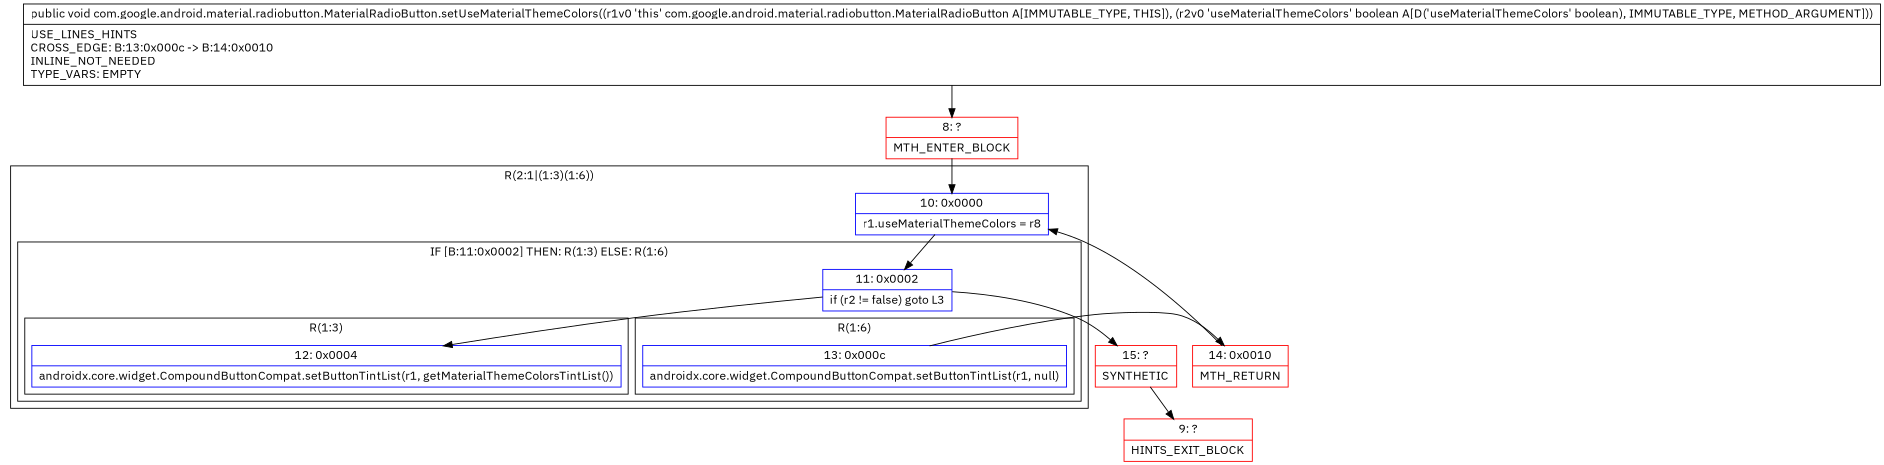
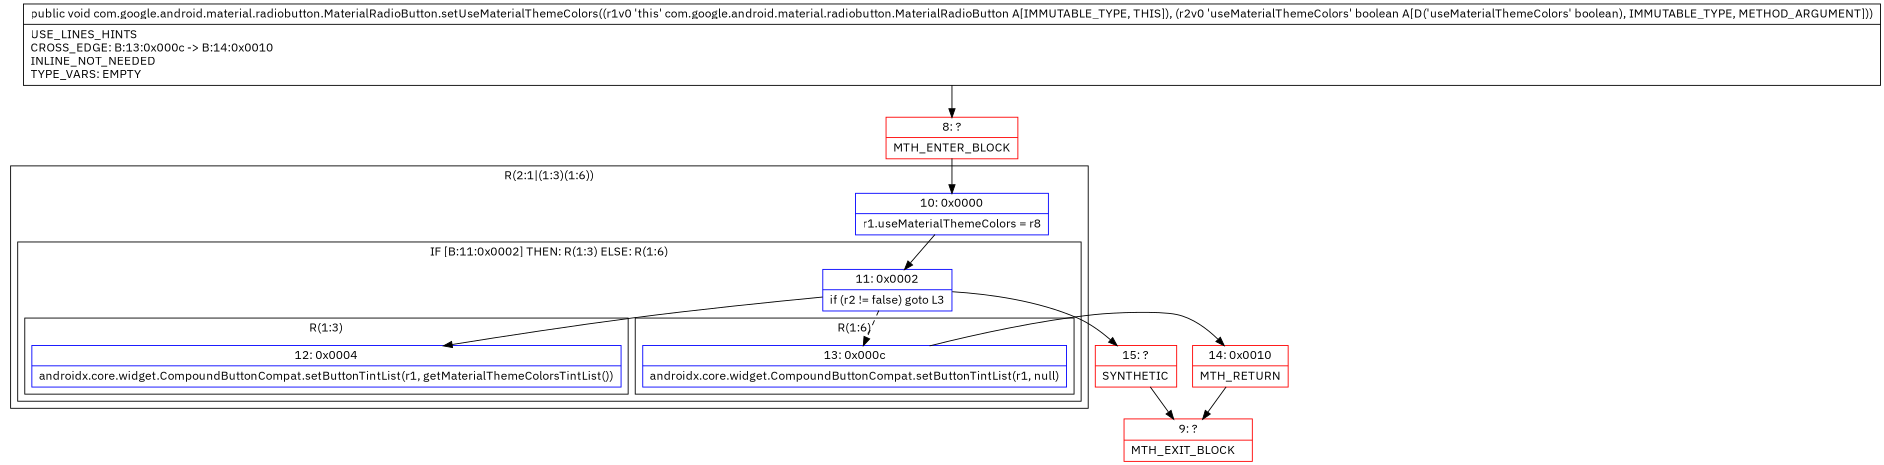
  digraph {
    fontname="IBM Plex Sans"
    node [color=blue fontname="IBM Plex Sans" shape=record]
    edge [fontname="IBM Plex Sans"]
    n1 [label="{12\:\ 0x0004|androidx.core.widget.CompoundButtonCompat.setButtonTintList(r1, getMaterialThemeColorsTintList())\l}"]
    n2 [label="{13\:\ 0x000c|androidx.core.widget.CompoundButtonCompat.setButtonTintList(r1, null)\l}"]
    n3 [label="{11\:\ 0x0002|if (r2 != false) goto L3\l}"]
    n4 [label="{10\:\ 0x0000|r1.useMaterialThemeColors = r8\l}"]
    n5 [color=red label="{14\:\ 0x0010|MTH_RETURN\l}"]
    n6 [color=red label="{15\:\ ?|SYNTHETIC\l}"]
-   n7 [color=red label="{9\:\ ?|HINTS_EXIT_BLOCK\l}"]
+   n7 [color=red label="{9\:\ ?|MTH_EXIT_BLOCK\l}"]
    n8 [color=red label="{8\:\ ?|MTH_ENTER_BLOCK\l}"]
    n9 [label="{public void com.google.android.material.radiobutton.MaterialRadioButton.setUseMaterialThemeColors((r1v0 'this' com.google.android.material.radiobutton.MaterialRadioButton A[IMMUTABLE_TYPE, THIS]), (r2v0 'useMaterialThemeColors' boolean A[D('useMaterialThemeColors' boolean), IMMUTABLE_TYPE, METHOD_ARGUMENT]))  | USE_LINES_HINTS\lCROSS_EDGE: B:13:0x000c \-\> B:14:0x0010\lINLINE_NOT_NEEDED\lTYPE_VARS: EMPTY\l}" color=""]
    subgraph cluster_1 {
      label="R(2:1|(1:3)(1:6))"
      n4
      subgraph cluster_2 {
        label="IF [B:11:0x0002] THEN: R(1:3) ELSE: R(1:6)"
        n3
        subgraph cluster_3 {
          label="R(1:3)"
          n1
        }
        subgraph cluster_4 {
          label="R(1:6)"
          n2
        }
      }
    }
    n2 -> n5
    n3 -> n1
+   n3 -> n2 [style=dashed]
    n3 -> n6
    n4 -> n3
-   n5 -> n4
+   n5 -> n7
    n6 -> n7
    n8 -> n4
    n9 -> n8
  }
